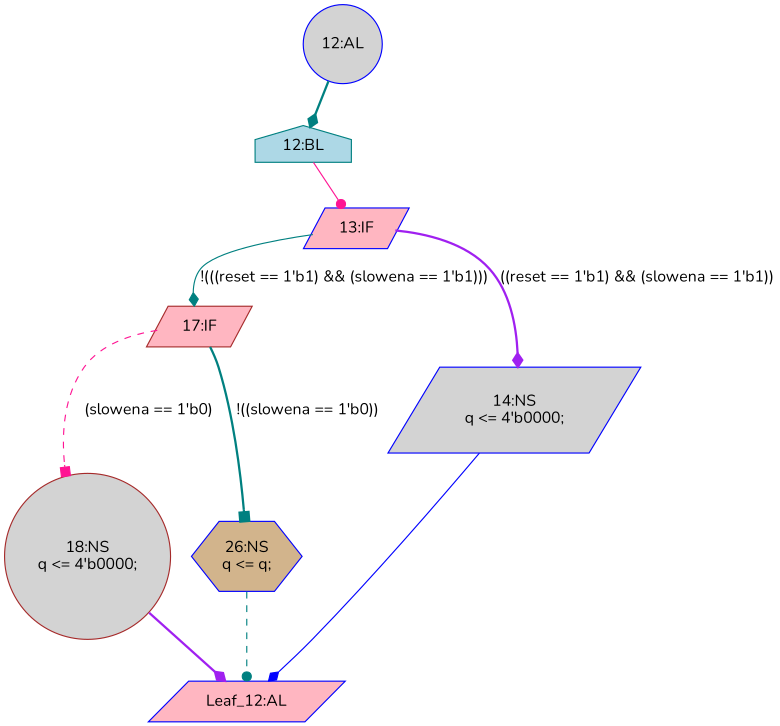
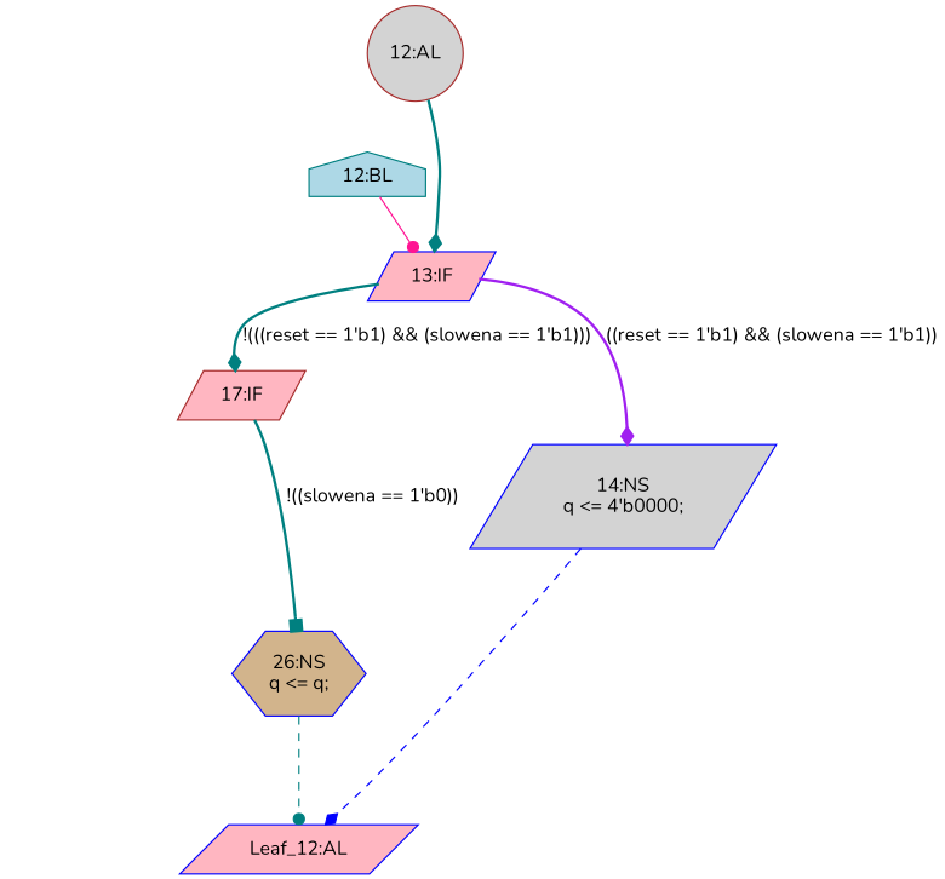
  strict digraph {
    fontname=Nunito
    node [color=blue fillcolor=lightpink fontname=Nunito shape=parallelogram statements="[]" style=filled typ=NonblockingSubstitution]
    edge [arrowhead=diamond color=teal cond="[]" fontname=Nunito lineno=None style=bold]
    n1 [ast="<pyverilog.vparser.ast.IfStatement object at 0x7f3455dce4d0>" color=brown label="17:IF" typ=IfStatement]
-   n2 [ast="<pyverilog.vparser.ast.NonblockingSubstitution object at 0x7f3456071150>" color=brown fillcolor=lightgrey label="18:NS\nq <= 4'b0000;" shape=circle statements="[<pyverilog.vparser.ast.NonblockingSubstitution object at 0x7f3456071150>]"]
    n3 [ast="<pyverilog.vparser.ast.NonblockingSubstitution object at 0x7f3456071050>" fillcolor=tan label="26:NS\nq <= q;" shape=hexagon statements="[<pyverilog.vparser.ast.NonblockingSubstitution object at 0x7f3456071050>]"]
    n4 [def_var="['q']" label="Leaf_12:AL" statements="" typ=""]
-   n5 [ast="<pyverilog.vparser.ast.Always object at 0x7f34560f50d0>" clk_sens=True fillcolor=lightgrey label="12:AL" sens="['clk', 'reset']" shape=circle typ=Always use_var="['reset', 'q', 'slowena']"]
+   n5 [ast="<pyverilog.vparser.ast.Always object at 0x7f34560f50d0>" clk_sens=True color=brown fillcolor=lightgrey label="12:AL" sens="['clk', 'reset']" shape=circle typ=Always use_var="['reset', 'q', 'slowena']"]
    n6 [ast="<pyverilog.vparser.ast.Block object at 0x7f34560771d0>" color=teal fillcolor=lightblue label="12:BL" shape=house typ=Block]
    n7 [ast="<pyverilog.vparser.ast.IfStatement object at 0x7f34560633d0>" label="13:IF" typ=IfStatement]
    n8 [ast="<pyverilog.vparser.ast.NonblockingSubstitution object at 0x7f34560634d0>" fillcolor=lightgrey label="14:NS\nq <= 4'b0000;" statements="[<pyverilog.vparser.ast.NonblockingSubstitution object at 0x7f34560634d0>]"]
-   n1 -> n2 [arrowhead=box color=deeppink cond="['slowena']" label="(slowena == 1'b0)" lineno=17 style=dashed]
    n1 -> n3 [arrowhead=box cond="['slowena']" label="!((slowena == 1'b0))" lineno=17]
-   n2 -> n4 [color=purple]
    n3 -> n4 [arrowhead=dot style=dashed]
-   n5 -> n6
+   n5 -> n7
    n6 -> n7 [arrowhead=dot color=deeppink style=solid]
-   n7 -> n1 [cond="['reset', 'slowena']" label="!(((reset == 1'b1) && (slowena == 1'b1)))" lineno=13 style=solid]
+   n7 -> n1 [cond="['reset', 'slowena']" label="!(((reset == 1'b1) && (slowena == 1'b1)))" lineno=13]
    n7 -> n8 [color=purple cond="['reset', 'slowena']" label="((reset == 1'b1) && (slowena == 1'b1))" lineno=13]
-   n8 -> n4 [color=blue style=solid]
+   n8 -> n4 [color=blue style=dashed]
  }
